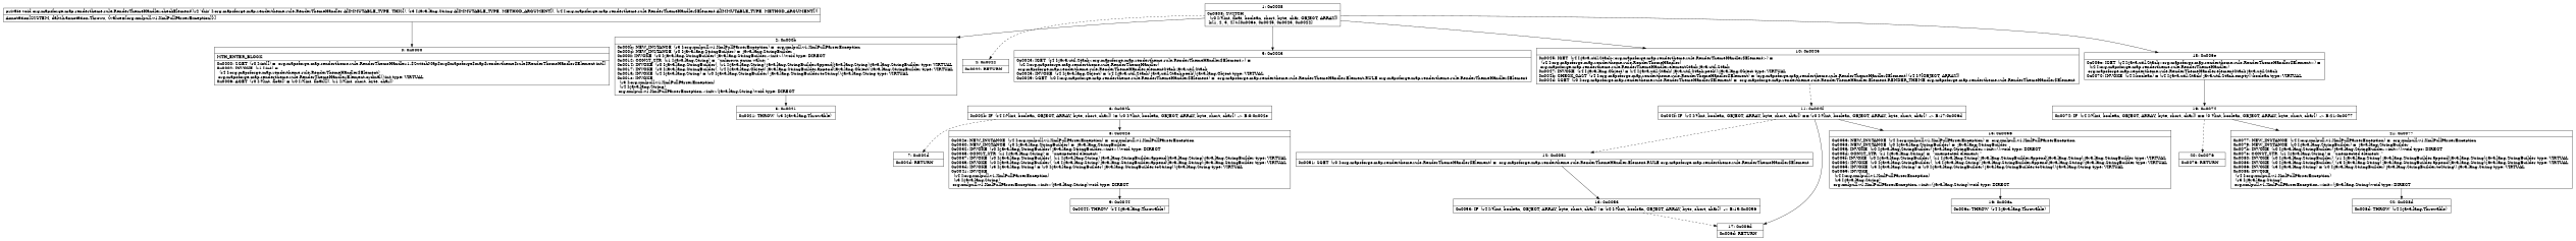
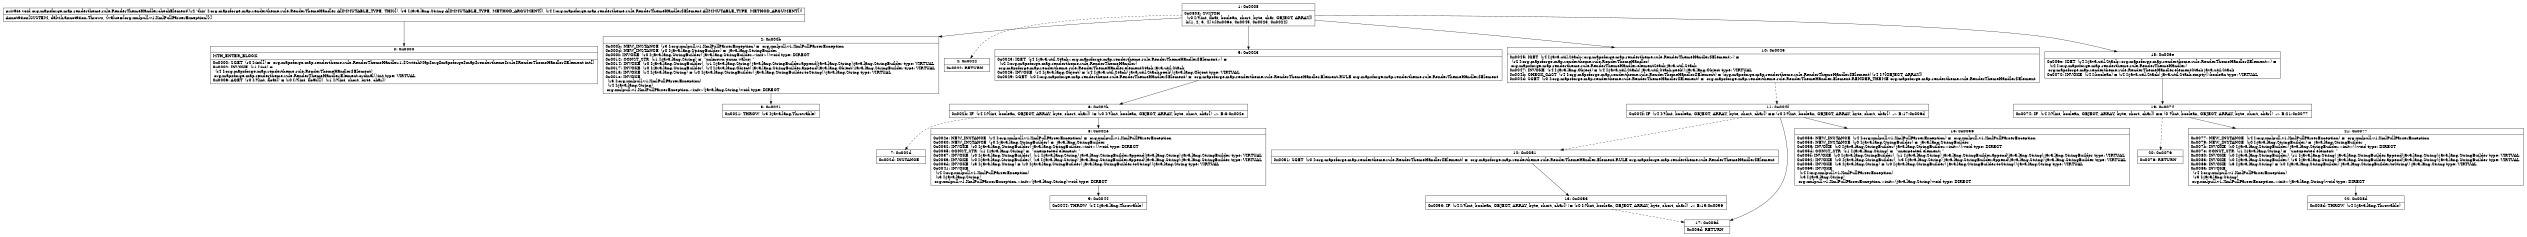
  digraph {
    node [shape=record]
    n1 [label="{0\:\ 0x0000|MTH_ENTER_BLOCK\l|0x0000: SGET  (r0 I:int[]) =  org.mapsforge.map.rendertheme.rule.RenderThemeHandler.1.$SwitchMap$org$mapsforge$map$rendertheme$rule$RenderThemeHandler$Element int[] \l8x0002: INVOKE  (r1 I:int) = \l  (r4 I:org.mapsforge.map.rendertheme.rule.RenderThemeHandler$Element)\l org.mapsforge.map.rendertheme.rule.RenderThemeHandler.Element.ordinal():int type: VIRTUAL \l0x0006: AGET  (r0 I:?[int, float]) = (r0 I:?[int, float][]), (r1 I:?[int, short, byte, char]) \l}"]
    n2 [label="{1\:\ 0x0008|0x0808: SWITCH  \l  (r0 I:?[int, float, boolean, short, byte, char, OBJECT, ARRAY])\l k:[1, 2, 3, 4] t:[0x006e, 0x0045, 0x0023, 0x0022] \l}"]
    n3 [label="{2\:\ 0x000b|0x000b: NEW_INSTANCE  (r3 I:org.xmlpull.v1.XmlPullParserException) =  org.xmlpull.v1.XmlPullParserException \l0x000d: NEW_INSTANCE  (r0 I:java.lang.StringBuilder) =  java.lang.StringBuilder \l0x000f: INVOKE  (r0 I:java.lang.StringBuilder) java.lang.StringBuilder.\<init\>():void type: DIRECT \l0x0012: CONST_STR  (r1 I:java.lang.String) =  \"unknown enum value: \" \l0x0014: INVOKE  (r0 I:java.lang.StringBuilder), (r1 I:java.lang.String) java.lang.StringBuilder.append(java.lang.String):java.lang.StringBuilder type: VIRTUAL \l0x0017: INVOKE  (r0 I:java.lang.StringBuilder), (r4 I:java.lang.Object) java.lang.StringBuilder.append(java.lang.Object):java.lang.StringBuilder type: VIRTUAL \l0x001a: INVOKE  (r4 I:java.lang.String) = (r0 I:java.lang.StringBuilder) java.lang.StringBuilder.toString():java.lang.String type: VIRTUAL \l0x001e: INVOKE  \l  (r3 I:org.xmlpull.v1.XmlPullParserException)\l  (r4 I:java.lang.String)\l org.xmlpull.v1.XmlPullParserException.\<init\>(java.lang.String):void type: DIRECT \l}"]
    n4 [label="{4\:\ 0x0022|0x0022: RETURN   \l}"]
    n5 [label="{5\:\ 0x0023|0x0023: IGET  (r4 I:java.util.Stack\<org.mapsforge.map.rendertheme.rule.RenderThemeHandler$Element\>) = \l  (r2 I:org.mapsforge.map.rendertheme.rule.RenderThemeHandler)\l org.mapsforge.map.rendertheme.rule.RenderThemeHandler.elementStack java.util.Stack \l0x0025: INVOKE  (r4 I:java.lang.Object) = (r4 I:java.util.Stack) java.util.Stack.peek():java.lang.Object type: VIRTUAL \l0x0029: SGET  (r0 I:org.mapsforge.map.rendertheme.rule.RenderThemeHandler$Element) =  org.mapsforge.map.rendertheme.rule.RenderThemeHandler.Element.RULE org.mapsforge.map.rendertheme.rule.RenderThemeHandler$Element \l}"]
    n6 [label="{10\:\ 0x0045|0x0045: IGET  (r4 I:java.util.Stack\<org.mapsforge.map.rendertheme.rule.RenderThemeHandler$Element\>) = \l  (r2 I:org.mapsforge.map.rendertheme.rule.RenderThemeHandler)\l org.mapsforge.map.rendertheme.rule.RenderThemeHandler.elementStack java.util.Stack \l0x0047: INVOKE  (r4 I:java.lang.Object) = (r4 I:java.util.Stack) java.util.Stack.peek():java.lang.Object type: VIRTUAL \l0x004b: CHECK_CAST  (r4 I:org.mapsforge.map.rendertheme.rule.RenderThemeHandler$Element) = (org.mapsforge.map.rendertheme.rule.RenderThemeHandler$Element) (r4 I:?[OBJECT, ARRAY]) \l0x004d: SGET  (r0 I:org.mapsforge.map.rendertheme.rule.RenderThemeHandler$Element) =  org.mapsforge.map.rendertheme.rule.RenderThemeHandler.Element.RENDER_THEME org.mapsforge.map.rendertheme.rule.RenderThemeHandler$Element \l}"]
    n7 [label="{18\:\ 0x006e|0x006e: IGET  (r4 I:java.util.Stack\<org.mapsforge.map.rendertheme.rule.RenderThemeHandler$Element\>) = \l  (r2 I:org.mapsforge.map.rendertheme.rule.RenderThemeHandler)\l org.mapsforge.map.rendertheme.rule.RenderThemeHandler.elementStack java.util.Stack \l0x0070: INVOKE  (r4 I:boolean) = (r4 I:java.util.Stack) java.util.Stack.empty():boolean type: VIRTUAL \l}"]
    n8 [label="{3\:\ 0x0021|0x0021: THROW  (r3 I:java.lang.Throwable) \l}"]
    n9 [label="{6\:\ 0x002b|0x002b: IF  (r4 I:?[int, boolean, OBJECT, ARRAY, byte, short, char]) != (r0 I:?[int, boolean, OBJECT, ARRAY, byte, short, char])  \-\> B:8:0x002e \l}"]
    n10 [label="{11\:\ 0x004f|0x004f: IF  (r4 I:?[int, boolean, OBJECT, ARRAY, byte, short, char]) == (r0 I:?[int, boolean, OBJECT, ARRAY, byte, short, char])  \-\> B:17:0x006d \l}"]
    n11 [label="{19\:\ 0x0074|0x0074: IF  (r4 I:?[int, boolean, OBJECT, ARRAY, byte, short, char]) == (0 ?[int, boolean, OBJECT, ARRAY, byte, short, char])  \-\> B:21:0x0077 \l}"]
-   n12 [label="{7\:\ 0x002d|0x002d: RETURN   \l}"]
+   n12 [label="{7\:\ 0x002d|0x002d: INSTANCE   \l}"]
    n13 [label="{8\:\ 0x002e|0x002e: NEW_INSTANCE  (r4 I:org.xmlpull.v1.XmlPullParserException) =  org.xmlpull.v1.XmlPullParserException \l0x0030: NEW_INSTANCE  (r0 I:java.lang.StringBuilder) =  java.lang.StringBuilder \l0x0032: INVOKE  (r0 I:java.lang.StringBuilder) java.lang.StringBuilder.\<init\>():void type: DIRECT \l0x0035: CONST_STR  (r1 I:java.lang.String) =  \"unexpected element: \" \l0x0037: INVOKE  (r0 I:java.lang.StringBuilder), (r1 I:java.lang.String) java.lang.StringBuilder.append(java.lang.String):java.lang.StringBuilder type: VIRTUAL \l0x003a: INVOKE  (r0 I:java.lang.StringBuilder), (r3 I:java.lang.String) java.lang.StringBuilder.append(java.lang.String):java.lang.StringBuilder type: VIRTUAL \l0x003d: INVOKE  (r3 I:java.lang.String) = (r0 I:java.lang.StringBuilder) java.lang.StringBuilder.toString():java.lang.String type: VIRTUAL \l0x0041: INVOKE  \l  (r4 I:org.xmlpull.v1.XmlPullParserException)\l  (r3 I:java.lang.String)\l org.xmlpull.v1.XmlPullParserException.\<init\>(java.lang.String):void type: DIRECT \l}"]
    n14 [label="{9\:\ 0x0044|0x0044: THROW  (r4 I:java.lang.Throwable) \l}"]
    n15 [label="{12\:\ 0x0051|0x0051: SGET  (r0 I:org.mapsforge.map.rendertheme.rule.RenderThemeHandler$Element) =  org.mapsforge.map.rendertheme.rule.RenderThemeHandler.Element.RULE org.mapsforge.map.rendertheme.rule.RenderThemeHandler$Element \l}"]
    n16 [label="{17\:\ 0x006d|0x006d: RETURN   \l}"]
    n17 [label="{15\:\ 0x0056|0x0056: NEW_INSTANCE  (r4 I:org.xmlpull.v1.XmlPullParserException) =  org.xmlpull.v1.XmlPullParserException \l0x0058: NEW_INSTANCE  (r0 I:java.lang.StringBuilder) =  java.lang.StringBuilder \l0x005a: INVOKE  (r0 I:java.lang.StringBuilder) java.lang.StringBuilder.\<init\>():void type: DIRECT \l0x005d: CONST_STR  (r1 I:java.lang.String) =  \"unexpected element: \" \l0x005f: INVOKE  (r0 I:java.lang.StringBuilder), (r1 I:java.lang.String) java.lang.StringBuilder.append(java.lang.String):java.lang.StringBuilder type: VIRTUAL \l0x0062: INVOKE  (r0 I:java.lang.StringBuilder), (r3 I:java.lang.String) java.lang.StringBuilder.append(java.lang.String):java.lang.StringBuilder type: VIRTUAL \l0x0065: INVOKE  (r3 I:java.lang.String) = (r0 I:java.lang.StringBuilder) java.lang.StringBuilder.toString():java.lang.String type: VIRTUAL \l0x0069: INVOKE  \l  (r4 I:org.xmlpull.v1.XmlPullParserException)\l  (r3 I:java.lang.String)\l org.xmlpull.v1.XmlPullParserException.\<init\>(java.lang.String):void type: DIRECT \l}"]
    n18 [label="{13\:\ 0x0053|0x0053: IF  (r4 I:?[int, boolean, OBJECT, ARRAY, byte, short, char]) != (r0 I:?[int, boolean, OBJECT, ARRAY, byte, short, char])  \-\> B:15:0x0056 \l}"]
-   n19 [label="{16\:\ 0x006c|0x006c: THROW  (r4 I:java.lang.Throwable) \l}"]
    n20 [label="{20\:\ 0x0076|0x0076: RETURN   \l}"]
    n21 [label="{21\:\ 0x0077|0x0077: NEW_INSTANCE  (r4 I:org.xmlpull.v1.XmlPullParserException) =  org.xmlpull.v1.XmlPullParserException \l0x0079: NEW_INSTANCE  (r0 I:java.lang.StringBuilder) =  java.lang.StringBuilder \l0x007b: INVOKE  (r0 I:java.lang.StringBuilder) java.lang.StringBuilder.\<init\>():void type: DIRECT \l0x007e: CONST_STR  (r1 I:java.lang.String) =  \"unexpected element: \" \l0x0080: INVOKE  (r0 I:java.lang.StringBuilder), (r1 I:java.lang.String) java.lang.StringBuilder.append(java.lang.String):java.lang.StringBuilder type: VIRTUAL \l0x0083: INVOKE  (r0 I:java.lang.StringBuilder), (r3 I:java.lang.String) java.lang.StringBuilder.append(java.lang.String):java.lang.StringBuilder type: VIRTUAL \l0x0086: INVOKE  (r3 I:java.lang.String) = (r0 I:java.lang.StringBuilder) java.lang.StringBuilder.toString():java.lang.String type: VIRTUAL \l0x008a: INVOKE  \l  (r4 I:org.xmlpull.v1.XmlPullParserException)\l  (r3 I:java.lang.String)\l org.xmlpull.v1.XmlPullParserException.\<init\>(java.lang.String):void type: DIRECT \l}"]
    n22 [label="{22\:\ 0x008d|0x008d: THROW  (r4 I:java.lang.Throwable) \l}"]
    n23 [label="{private void org.mapsforge.map.rendertheme.rule.RenderThemeHandler.checkElement((r2 'this' I:org.mapsforge.map.rendertheme.rule.RenderThemeHandler A[IMMUTABLE_TYPE, THIS]), (r3 I:java.lang.String A[IMMUTABLE_TYPE, METHOD_ARGUMENT]), (r4 I:org.mapsforge.map.rendertheme.rule.RenderThemeHandler$Element A[IMMUTABLE_TYPE, METHOD_ARGUMENT]))  | Annotation[SYSTEM, dalvik.annotation.Throws, \{value=[org.xmlpull.v1.XmlPullParserException]\}]\l}"]
    n2 -> n3
    n2 -> n4 [style=dashed]
    n2 -> n5
    n2 -> n6
    n2 -> n7
    n3 -> n8
+   n5 -> n9
    n6 -> n10 [style=dashed]
    n7 -> n11
    n9 -> n12 [style=dashed]
    n9 -> n13
    n10 -> n15 [style=dashed]
    n10 -> n16
    n10 -> n17
    n11 -> n20 [style=dashed]
    n11 -> n21
    n13 -> n14
    n15 -> n18
-   n17 -> n19
    n18 -> n16 [style=dashed]
    n21 -> n22
    n23 -> n1
  }
